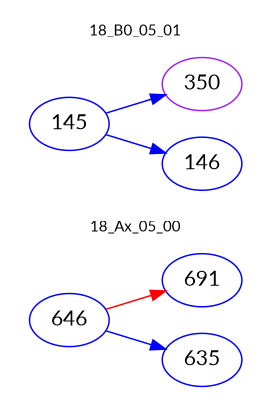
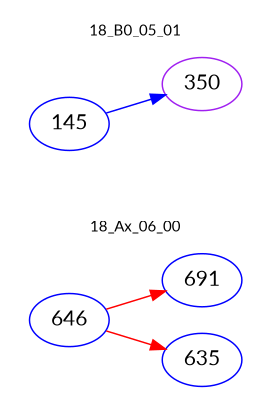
  digraph {
    fontname=Lato
    rankdir=LR
    node [color=blue fontname=Lato]
    edge [color=red fontname=Lato]
    n1 [label=646]
    n2 [label=635]
    n3 [label=691]
    n4 [label=145]
-   n5 [label=146]
    n6 [color=purple label=350]
    subgraph cluster_1 {
      color=white
      fontsize=10
-     label="18_Ax_05_00"
+     label="18_Ax_06_00"
      n1
      n2
      n3
    }
    subgraph cluster_2 {
      color=white
      fontsize=10
      label="18_B0_05_01"
      n4
-     n5
      n6
    }
-   n1 -> n2 [color=blue]
+   n1 -> n2
    n1 -> n3
-   n4 -> n5 [color=blue]
    n4 -> n6 [color=blue]
  }
